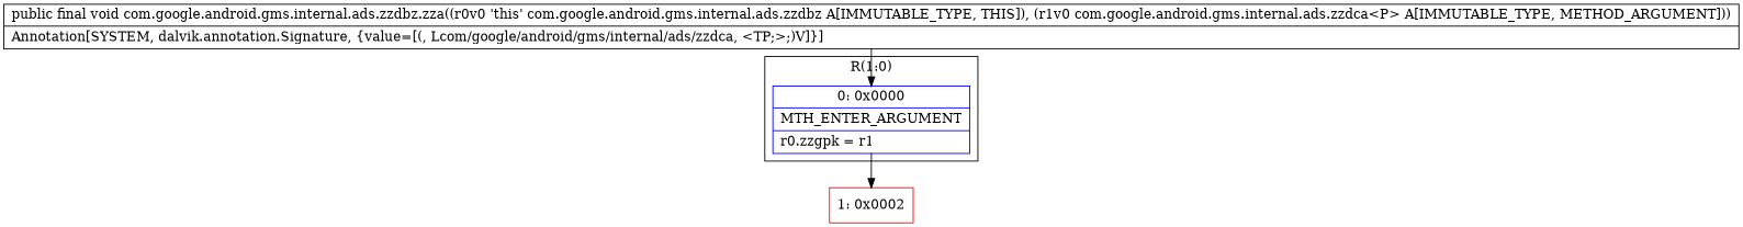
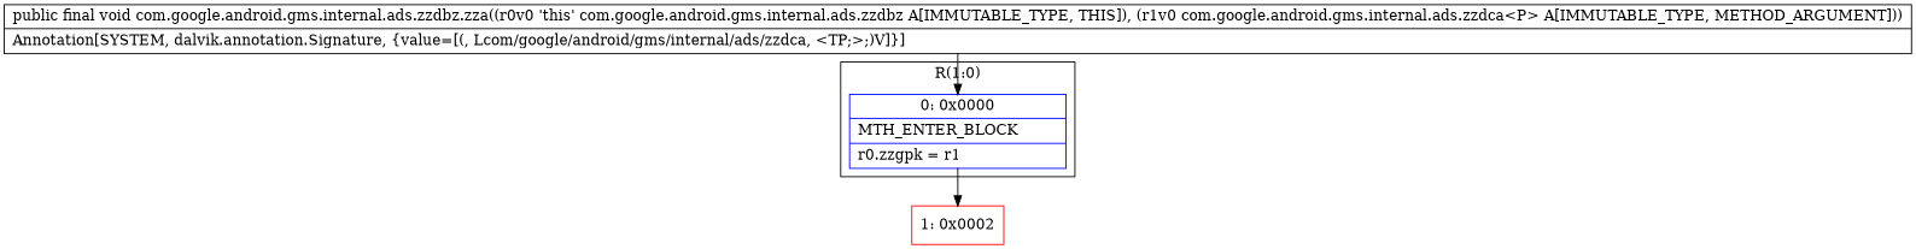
  digraph {
    node [shape=record]
-   n1 [color=blue label="{0\:\ 0x0000|MTH_ENTER_ARGUMENT\l|r0.zzgpk = r1\l}"]
+   n1 [color=blue label="{0\:\ 0x0000|MTH_ENTER_BLOCK\l|r0.zzgpk = r1\l}"]
    n2 [color=red label="{1\:\ 0x0002}"]
    n3 [label="{public final void com.google.android.gms.internal.ads.zzdbz.zza((r0v0 'this' com.google.android.gms.internal.ads.zzdbz A[IMMUTABLE_TYPE, THIS]), (r1v0 com.google.android.gms.internal.ads.zzdca\<P\> A[IMMUTABLE_TYPE, METHOD_ARGUMENT]))  | Annotation[SYSTEM, dalvik.annotation.Signature, \{value=[(, Lcom\/google\/android\/gms\/internal\/ads\/zzdca, \<TP;\>;)V]\}]\l}"]
    subgraph cluster_1 {
      label="R(1:0)"
      n1
    }
    n1 -> n2
    n3 -> n1
  }
